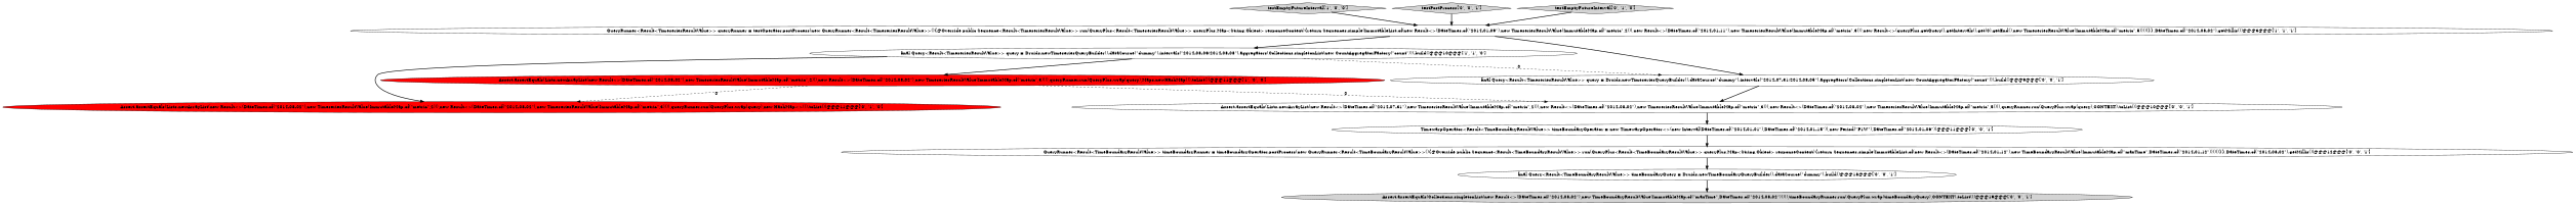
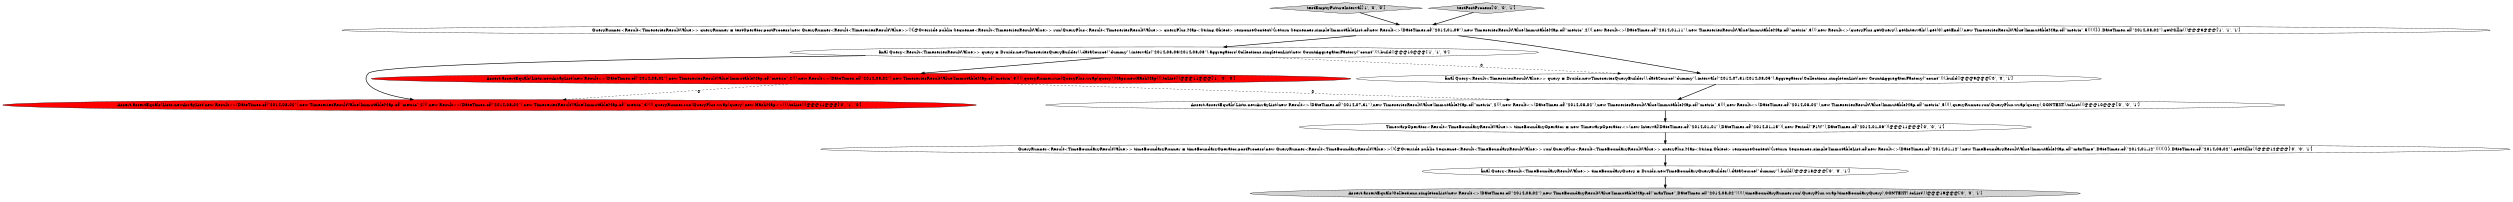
  digraph {
    node [fillcolor=white shape=ellipse style=filled]
    edge [style=bold]
    n1 [label="TimewarpOperator<Result<TimeBoundaryResultValue>> timeBoundaryOperator = new TimewarpOperator<>(new Interval(DateTimes.of(\"2014-01-01\"),DateTimes.of(\"2014-01-15\")),new Period(\"P1W\"),DateTimes.of(\"2014-01-06\"))@@@11@@@['0', '0', '1']"]
    n2 [label="QueryRunner<Result<TimeBoundaryResultValue>> timeBoundaryRunner = timeBoundaryOperator.postProcess(new QueryRunner<Result<TimeBoundaryResultValue>>(){@Override public Sequence<Result<TimeBoundaryResultValue>> run(QueryPlus<Result<TimeBoundaryResultValue>> queryPlus,Map<String,Object> responseContext){return Sequences.simple(ImmutableList.of(new Result<>(DateTimes.of(\"2014-01-12\"),new TimeBoundaryResultValue(ImmutableMap.of(\"maxTime\",DateTimes.of(\"2014-01-12\"))))))}},DateTimes.of(\"2014-08-02\").getMillis())@@@12@@@['0', '0', '1']"]
    n3 [fillcolor=lightgray label="testEmptyFutureInterval['1', '0', '0']" shape=diamond]
    n4 [label="QueryRunner<Result<TimeseriesResultValue>> queryRunner = testOperator.postProcess(new QueryRunner<Result<TimeseriesResultValue>>(){@Override public Sequence<Result<TimeseriesResultValue>> run(QueryPlus<Result<TimeseriesResultValue>> queryPlus,Map<String,Object> responseContext){return Sequences.simple(ImmutableList.of(new Result<>(DateTimes.of(\"2014-01-09\"),new TimeseriesResultValue(ImmutableMap.of(\"metric\",2))),new Result<>(DateTimes.of(\"2014-01-11\"),new TimeseriesResultValue(ImmutableMap.of(\"metric\",3))),new Result<>(queryPlus.getQuery().getIntervals().get(0).getEnd(),new TimeseriesResultValue(ImmutableMap.of(\"metric\",5)))))}},DateTimes.of(\"2014-08-02\").getMillis())@@@3@@@['1', '1', '1']"]
    n5 [fillcolor=red label="Assert.assertEquals(Lists.newArrayList(new Result<>(DateTimes.of(\"2014-08-02\"),new TimeseriesResultValue(ImmutableMap.of(\"metric\",2))),new Result<>(DateTimes.of(\"2014-08-02\"),new TimeseriesResultValue(ImmutableMap.of(\"metric\",3)))),queryRunner.run(QueryPlus.wrap(query),Maps.newHashMap()).toList())@@@11@@@['1', '0', '0']"]
    n6 [fillcolor=red label="Assert.assertEquals(Lists.newArrayList(new Result<>(DateTimes.of(\"2014-08-02\"),new TimeseriesResultValue(ImmutableMap.of(\"metric\",2))),new Result<>(DateTimes.of(\"2014-08-02\"),new TimeseriesResultValue(ImmutableMap.of(\"metric\",3)))),queryRunner.run(QueryPlus.wrap(query),new HashMap<>()).toList())@@@11@@@['0', '1', '0']"]
    n7 [label="Assert.assertEquals(Lists.newArrayList(new Result<>(DateTimes.of(\"2014-07-31\"),new TimeseriesResultValue(ImmutableMap.of(\"metric\",2))),new Result<>(DateTimes.of(\"2014-08-02\"),new TimeseriesResultValue(ImmutableMap.of(\"metric\",3))),new Result<>(DateTimes.of(\"2014-08-02\"),new TimeseriesResultValue(ImmutableMap.of(\"metric\",5)))),queryRunner.run(QueryPlus.wrap(query),CONTEXT).toList())@@@10@@@['0', '0', '1']"]
    n8 [label="final Query<Result<TimeBoundaryResultValue>> timeBoundaryQuery = Druids.newTimeBoundaryQueryBuilder().dataSource(\"dummy\").build()@@@18@@@['0', '0', '1']"]
    n9 [fillcolor=lightgray label="Assert.assertEquals(Collections.singletonList(new Result<>(DateTimes.of(\"2014-08-02\"),new TimeBoundaryResultValue(ImmutableMap.of(\"maxTime\",DateTimes.of(\"2014-08-02\"))))),timeBoundaryRunner.run(QueryPlus.wrap(timeBoundaryQuery),CONTEXT).toList())@@@19@@@['0', '0', '1']"]
    n10 [fillcolor=lightgray label="testPostProcess['0', '0', '1']" shape=diamond]
    n11 [label="final Query<Result<TimeseriesResultValue>> query = Druids.newTimeseriesQueryBuilder().dataSource(\"dummy\").intervals(\"2014-08-06/2014-08-08\").aggregators(Collections.singletonList(new CountAggregatorFactory(\"count\"))).build()@@@10@@@['1', '1', '0']"]
    n12 [label="final Query<Result<TimeseriesResultValue>> query = Druids.newTimeseriesQueryBuilder().dataSource(\"dummy\").intervals(\"2014-07-31/2014-08-05\").aggregators(Collections.singletonList(new CountAggregatorFactory(\"count\"))).build()@@@9@@@['0', '0', '1']"]
-   n13 [fillcolor=lightgray label="testEmptyFutureInterval['0', '1', '0']" shape=diamond]
    n1 -> n2
    n2 -> n8
    n3 -> n4
    n4 -> n11
    n4 -> n12
    n5 -> n6 [label=0 style=dashed]
    n5 -> n7 [label=0 style=dashed]
    n7 -> n1
    n8 -> n9
    n10 -> n4
    n11 -> n5
    n11 -> n6
    n11 -> n12 [label=0 style=dashed]
    n12 -> n7
-   n13 -> n4
  }
